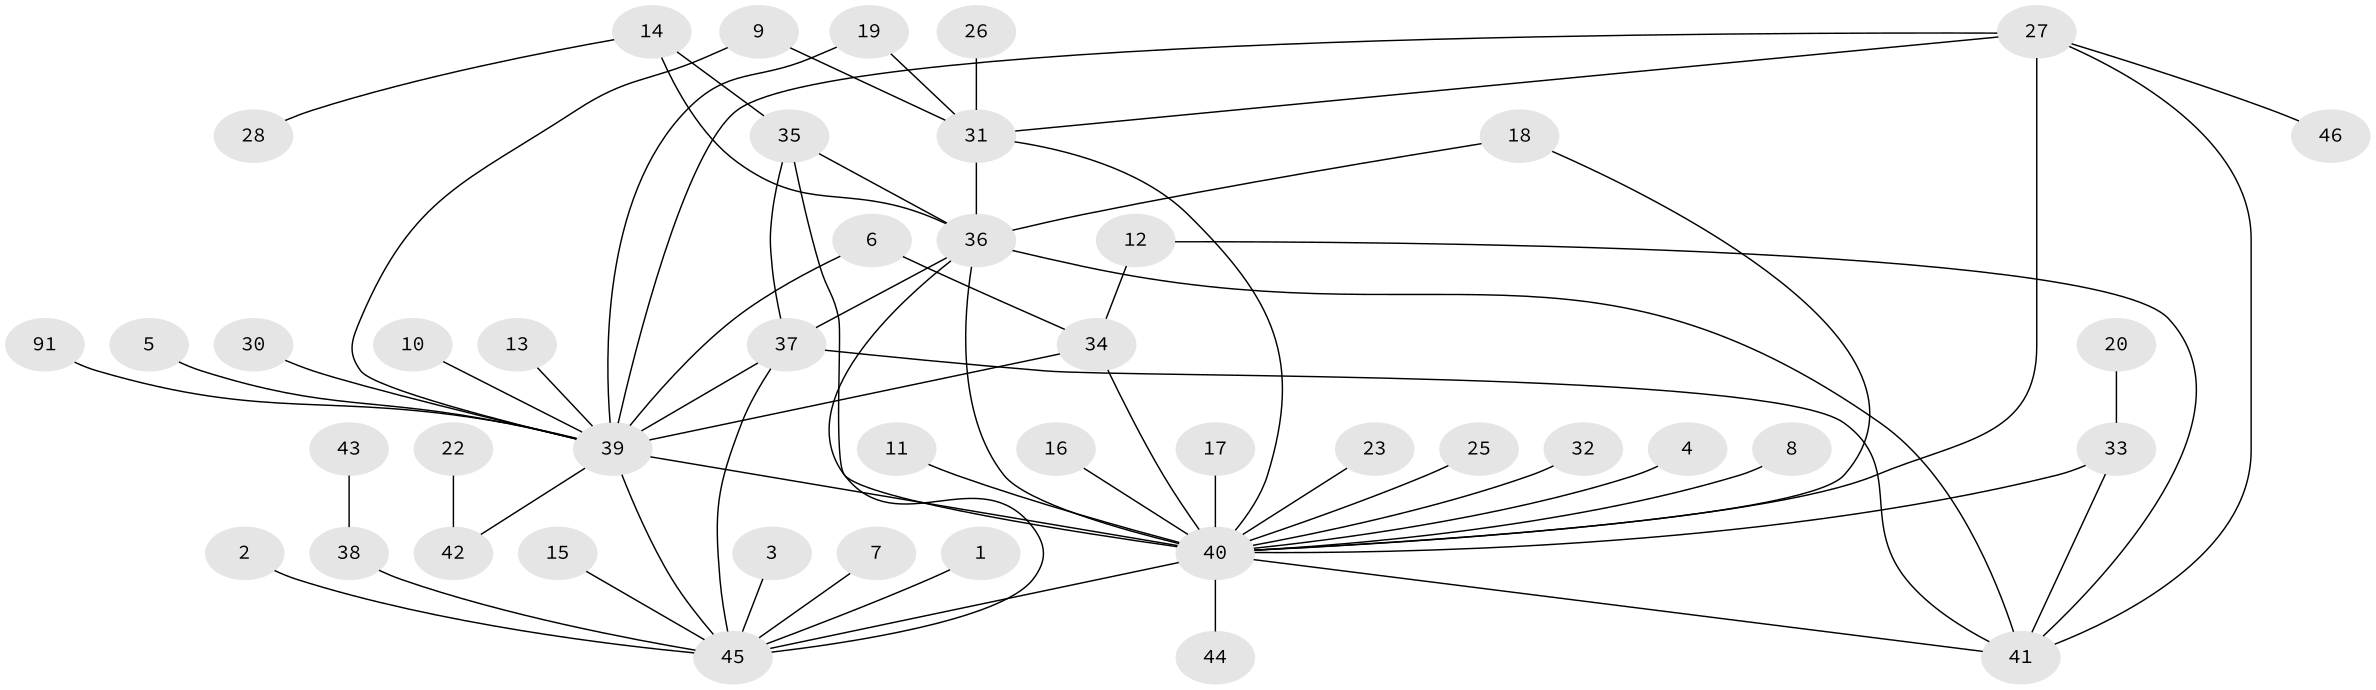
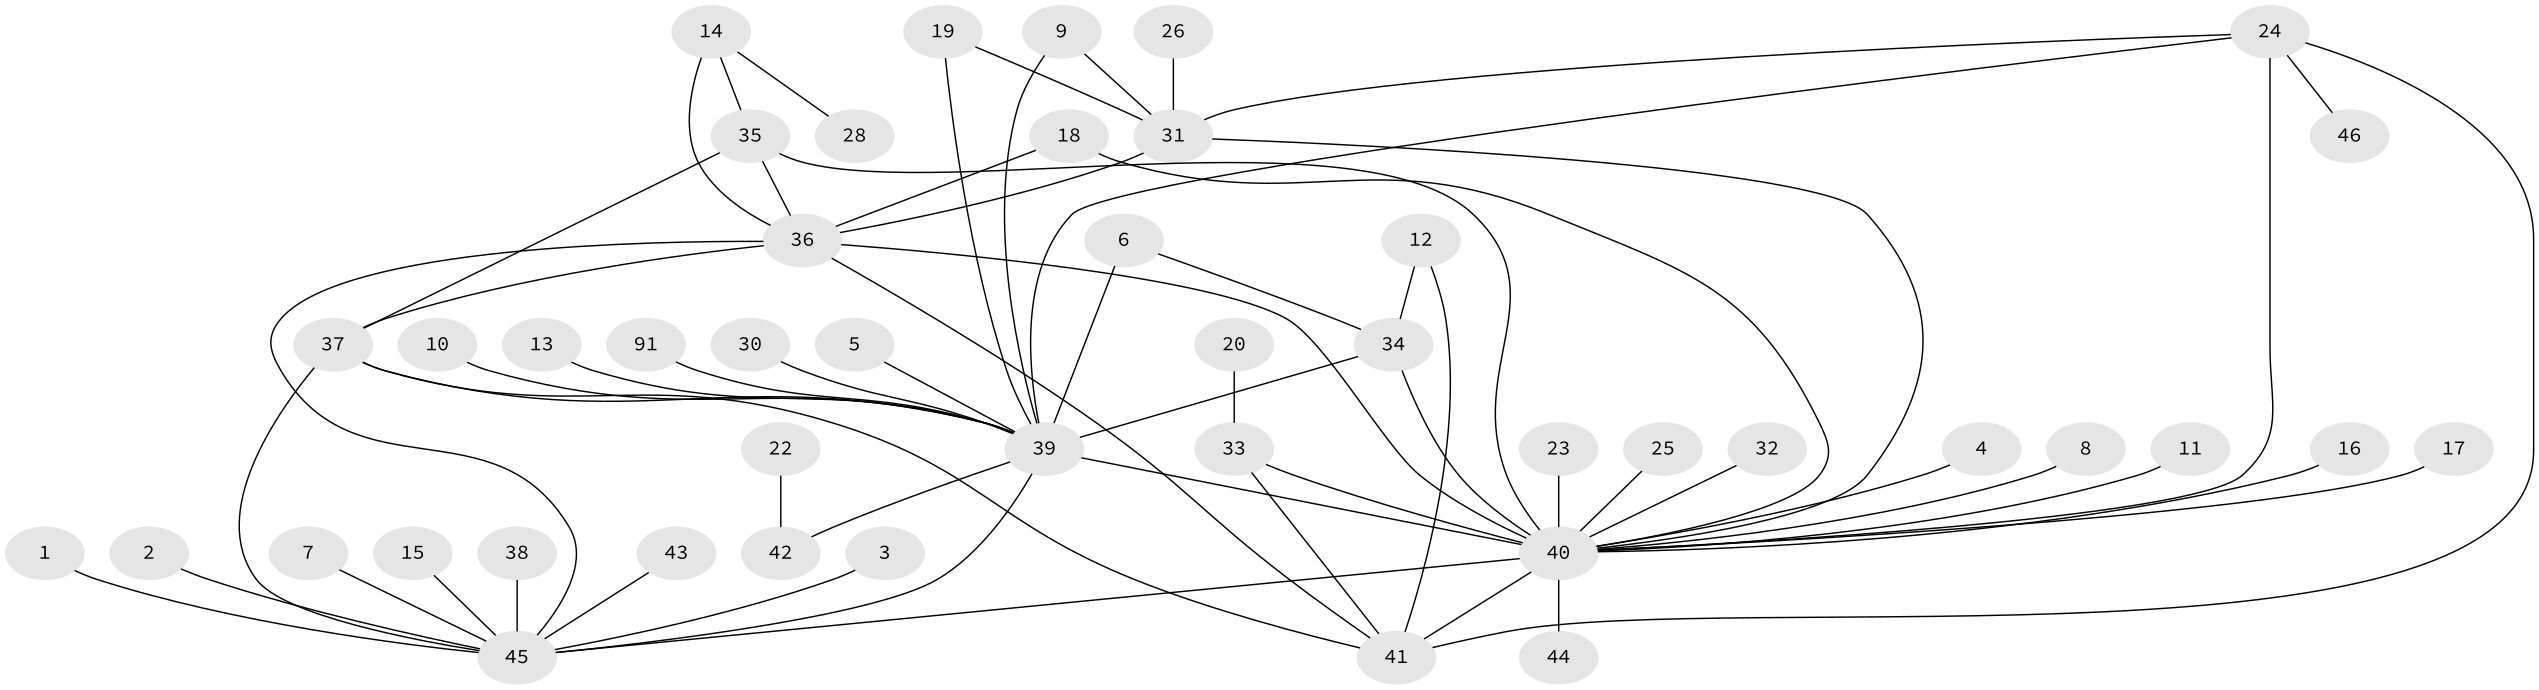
  graph {
    fontname="Source Code Pro"
    node [color=gray90 fontname="Source Code Pro" style=filled]
    edge [fontname="Source Code Pro" weight=1.0]
    1
    45
    2
    3
    4
    40
    41
    44
    5
    39
    42
    6
    34
    7
    8
    9
    31
    36
    10
    11
    12
    13
    14
    28
    35
    37
    15
    16
    17
    18
    19
    20
    33
    n34 [label=91]
    22
    23
    25
    26
-   27
+   27 [label=24]
    46
    30
    32
    38
    43
    1 -- 45
    2 -- 45
    3 -- 45
    4 -- 40
    40 -- 45
    40 -- 41
    40 -- 44 [weight=2.0]
    5 -- 39
    39 -- 45
    39 -- 40 [weight=3.0]
    39 -- 42 [weight=2.0]
    6 -- 39 [weight=2.0]
    6 -- 34
    34 -- 40
    34 -- 39
    7 -- 45
    8 -- 40
    9 -- 39
    9 -- 31
    31 -- 40
    31 -- 36
    36 -- 45
    36 -- 40 [weight=2.0]
    36 -- 41
    36 -- 37
    10 -- 39
    11 -- 40
    12 -- 41
    12 -- 34
    13 -- 39
    14 -- 36 [weight=2.0]
    14 -- 28
    14 -- 35
    35 -- 40
    35 -- 36
    35 -- 37
    37 -- 45
    37 -- 41 [weight=2.0]
    37 -- 39
    15 -- 45
    16 -- 40
    17 -- 40
    18 -- 40
    18 -- 36
    19 -- 39
    19 -- 31
    20 -- 33
    33 -- 40
    33 -- 41
    n34 -- 39
    22 -- 42
    23 -- 40
    25 -- 40
    26 -- 31
    27 -- 40
    27 -- 41 [weight=2.0]
    27 -- 39 [weight=2.0]
    27 -- 31
    27 -- 46
    30 -- 39
    32 -- 40
    38 -- 45
-   43 -- 38
+   43 -- 45
  }
